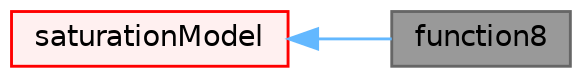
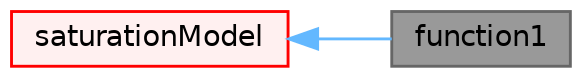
  digraph {
    rankdir=LR
    node [fontname=Helvetica fontsize=10 shape=box style=filled]
-   n1 [color=gray40 fillcolor=grey60 fontcolor=black height=0.2 label=function8 width=0.4]
+   n1 [color=gray40 fillcolor=grey60 fontcolor=black height=0.2 label=function1 width=0.4]
    n2 [color=red fillcolor="#FFF0F0" height=0.2 label=saturationModel width=0.4]
    n2 -> n1 [color=steelblue1 dir=back fontname=Helvetica fontsize=10 labelfontname=Helvetica labelfontsize=10 style=solid]
  }
